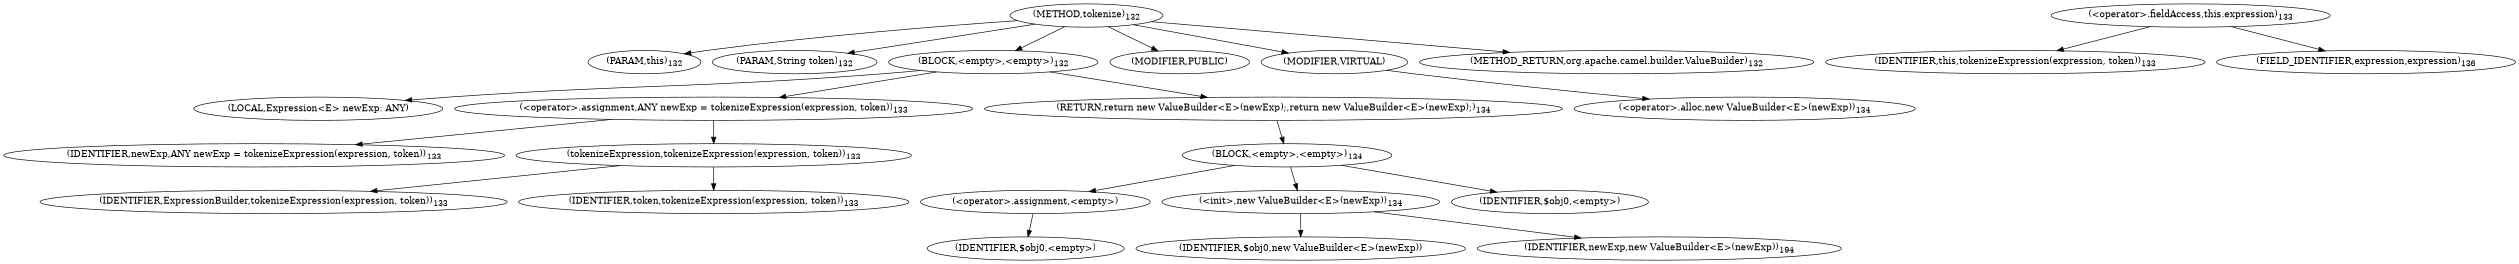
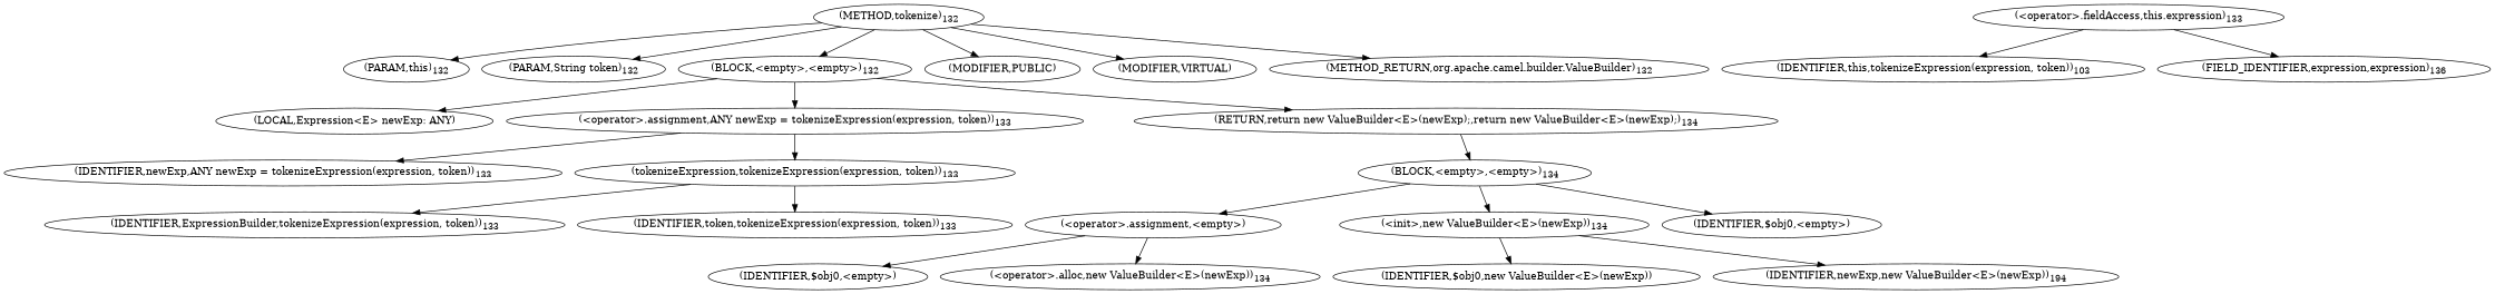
  digraph {
    n1 [label=<(METHOD,tokenize)<SUB>132</SUB>>]
    n2 [label=<(PARAM,this)<SUB>132</SUB>>]
    n3 [label=<(PARAM,String token)<SUB>132</SUB>>]
    n4 [label=<(BLOCK,&lt;empty&gt;,&lt;empty&gt;)<SUB>132</SUB>>]
    n5 [label=<(MODIFIER,PUBLIC)>]
    n6 [label=<(MODIFIER,VIRTUAL)>]
    n7 [label=<(METHOD_RETURN,org.apache.camel.builder.ValueBuilder)<SUB>132</SUB>>]
    n8 [label=<(LOCAL,Expression&lt;E&gt; newExp: ANY)>]
    n9 [label=<(&lt;operator&gt;.assignment,ANY newExp = tokenizeExpression(expression, token))<SUB>133</SUB>>]
    n10 [label=<(RETURN,return new ValueBuilder&lt;E&gt;(newExp);,return new ValueBuilder&lt;E&gt;(newExp);)<SUB>134</SUB>>]
    n11 [label=<(IDENTIFIER,newExp,ANY newExp = tokenizeExpression(expression, token))<SUB>133</SUB>>]
    n12 [label=<(tokenizeExpression,tokenizeExpression(expression, token))<SUB>133</SUB>>]
    n13 [label=<(BLOCK,&lt;empty&gt;,&lt;empty&gt;)<SUB>134</SUB>>]
    n14 [label=<(IDENTIFIER,ExpressionBuilder,tokenizeExpression(expression, token))<SUB>133</SUB>>]
    n15 [label=<(IDENTIFIER,token,tokenizeExpression(expression, token))<SUB>133</SUB>>]
    n16 [label=<(&lt;operator&gt;.fieldAccess,this.expression)<SUB>133</SUB>>]
-   n17 [label=<(IDENTIFIER,this,tokenizeExpression(expression, token))<SUB>133</SUB>>]
+   n17 [label=<(IDENTIFIER,this,tokenizeExpression(expression, token))<SUB>103</SUB>>]
    n18 [label=<(FIELD_IDENTIFIER,expression,expression)<SUB>136</SUB>>]
    n19 [label=<(&lt;operator&gt;.assignment,&lt;empty&gt;)>]
    n20 [label=<(&lt;init&gt;,new ValueBuilder&lt;E&gt;(newExp))<SUB>134</SUB>>]
    n21 [label=<(IDENTIFIER,$obj0,&lt;empty&gt;)>]
    n22 [label=<(IDENTIFIER,$obj0,&lt;empty&gt;)>]
    n23 [label=<(&lt;operator&gt;.alloc,new ValueBuilder&lt;E&gt;(newExp))<SUB>134</SUB>>]
    n24 [label=<(IDENTIFIER,$obj0,new ValueBuilder&lt;E&gt;(newExp))>]
    n25 [label=<(IDENTIFIER,newExp,new ValueBuilder&lt;E&gt;(newExp))<SUB>194</SUB>>]
    n1 -> n2
    n1 -> n3
    n1 -> n4
    n1 -> n5
    n1 -> n6
    n1 -> n7
    n4 -> n8
    n4 -> n9
    n4 -> n10
    n9 -> n11
    n9 -> n12
    n10 -> n13
    n12 -> n14
    n12 -> n15
    n13 -> n19
    n13 -> n20
    n13 -> n21
    n16 -> n17
    n16 -> n18
    n19 -> n22
-   n6 -> n23
+   n19 -> n23
    n20 -> n24
    n20 -> n25
  }
